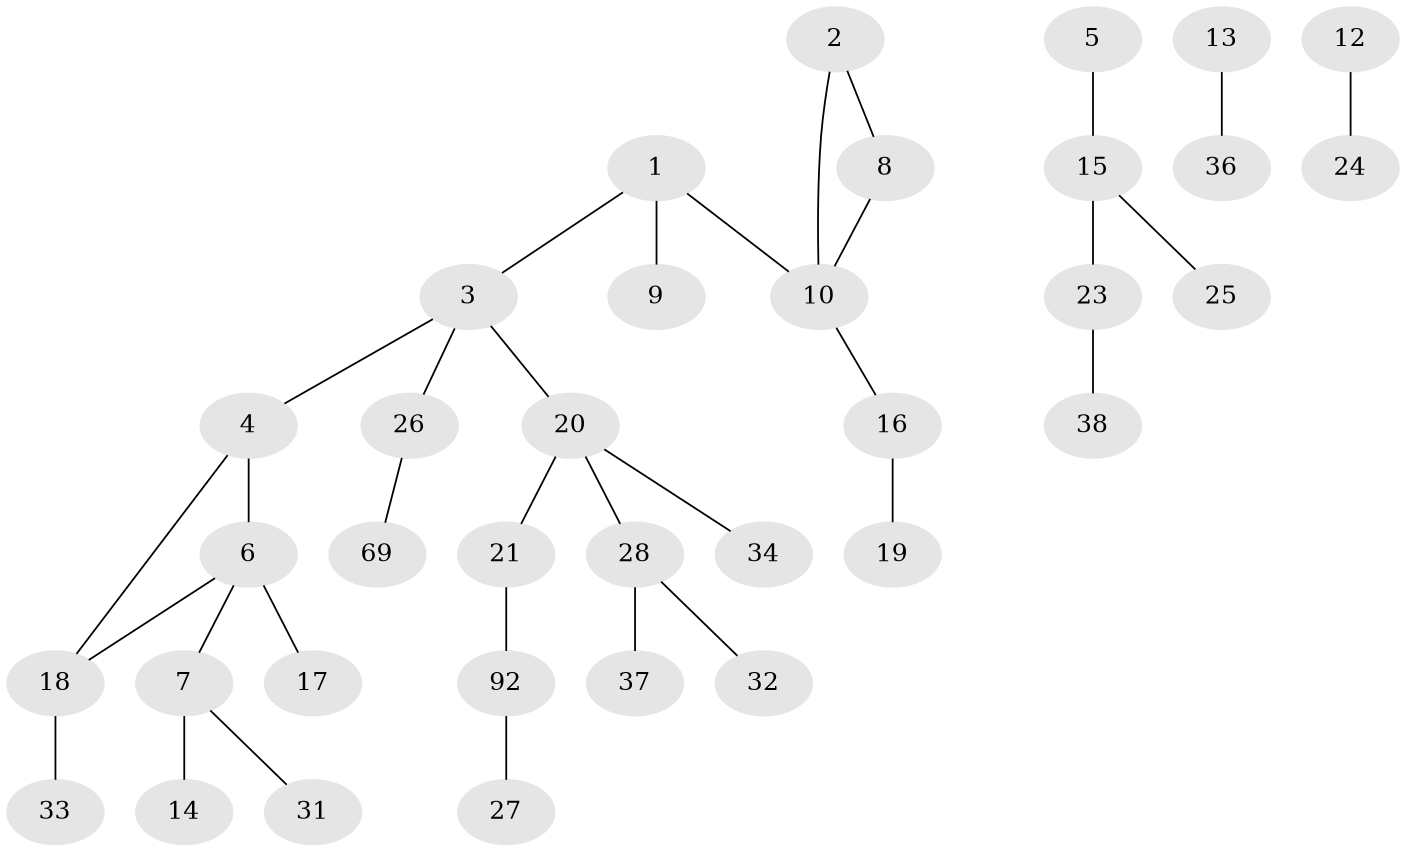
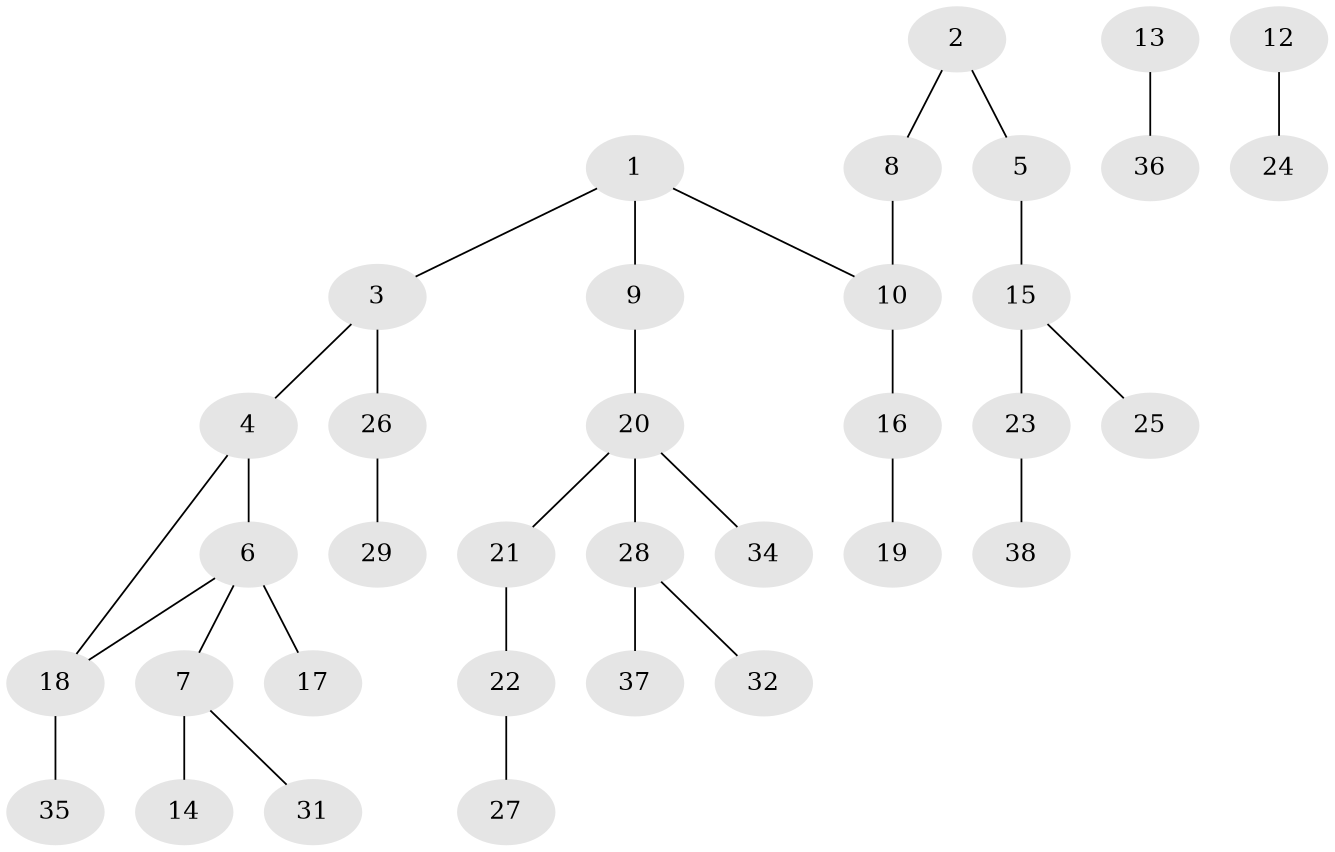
  graph {
    node [color=gray90 style=filled]
    edge [weight=1.0]
    1
    3
    9
    10
    2
    5
    8
    4
    26
    20
    15
    6
    18
-   29 [label=69]
+   29
    7
    17
    13
    36
    23
    25
    14
    31
-   35 [label=33]
+   35
    16
    21
    28
    34
    19
    12
    24
    n31 [label=38]
-   22 [label=92]
+   22
    37
    32
    27
    1 -- 3
    1 -- 9
    1 -- 10
    3 -- 4
    3 -- 26
-   3 -- 20
+   9 -- 20
    10 -- 16
-   2 -- 10
+   2 -- 5
    2 -- 8
    5 -- 15
    8 -- 10
    4 -- 6
    4 -- 18
    26 -- 29
    20 -- 21
    20 -- 28
    20 -- 34
    15 -- 23 [weight=2.0]
    15 -- 25
    6 -- 18
    6 -- 7
    6 -- 17 [weight=3.0]
    18 -- 35
    7 -- 14
    7 -- 31
    13 -- 36
    23 -- n31
    16 -- 19 [weight=2.0]
    21 -- 22
    28 -- 37
    28 -- 32
    12 -- 24
    22 -- 27 [weight=3.0]
  }
